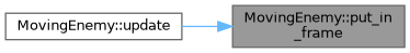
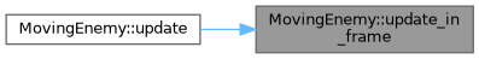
  digraph {
    rankdir=RL
    node [fontname=Helvetica fontsize=10 shape=box style=filled]
-   n1 [color=gray40 fillcolor=grey60 fontcolor=black height=0.2 label="MovingEnemy::put_in\l_frame" width=0.4]
+   n1 [color=gray40 fillcolor=grey60 fontcolor=black height=0.2 label="MovingEnemy::update_in\l_frame" width=0.4]
    n2 [color=grey40 fillcolor=white height=0.2 label="MovingEnemy::update" width=0.4]
    n1 -> n2 [color=steelblue1 dir=back fontname=Helvetica fontsize=10 labelfontname=Helvetica labelfontsize=10 style=solid]
  }
